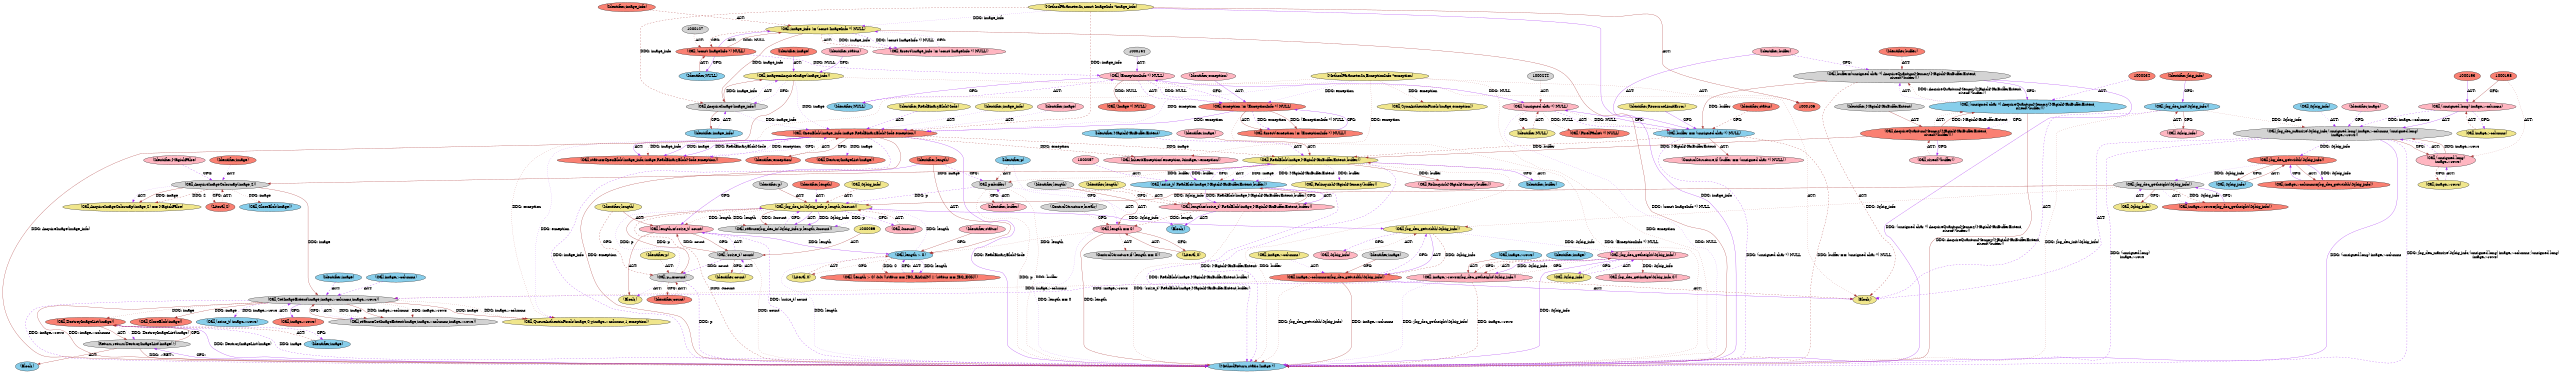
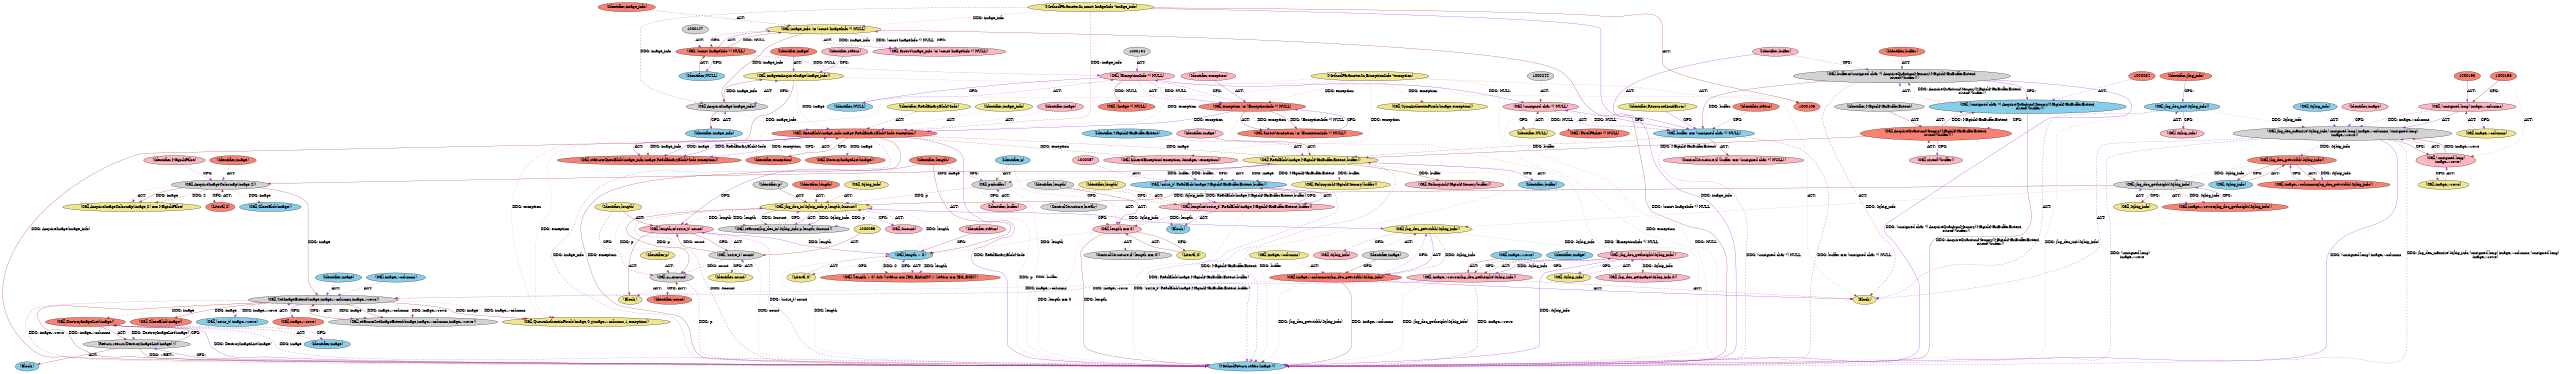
  digraph {
    node [fillcolor=salmon style=filled]
    edge [color=brown style=solid]
    n1 [label="(Call,DestroyImageList(image))"]
    n2 [fillcolor=lightgrey label="(Return,return(DestroyImageList(image));)"]
    n3 [fillcolor=skyblue label="(Identifier,image)"]
    n4 [fillcolor=skyblue label="(MethodReturn,static Image *)"]
    n5 [fillcolor=skyblue label="(Block,)"]
    n6 [fillcolor=lightgrey label="(Call,SetImageExtent(image,image->columns,image->rows))"]
    n7 [fillcolor=khaki label="(Call,QueueAuthenticPixels(image,0,y,image->columns,1,exception))"]
    n8 [fillcolor=skyblue label="(Call,(ssize_t) image->rows)"]
    n9 [label="(Call,image->rows)"]
    n10 [fillcolor=lightgrey label="(Call,status=SetImageExtent(image,image->columns,image->rows))"]
    n11 [label="(Call,CloseBlob(image))"]
    n12 [fillcolor=lightgrey label="(Call,AcquireImageColormap(image,2))"]
    n13 [fillcolor=skyblue label="(Call,CloseBlob(image))"]
    n14 [fillcolor=khaki label="(Call,AcquireImageColormap(image,2) == MagickFalse)"]
    n15 [label="(Literal,2)"]
    n16 [fillcolor=khaki label="(Call,ReadBlob(image,MagickMaxBufferExtent,buffer))"]
    n17 [fillcolor=lightgrey label="(Call,p=buffer)"]
    n18 [fillcolor=skyblue label="(Call,(ssize_t) ReadBlob(image,MagickMaxBufferExtent,buffer))"]
    n19 [fillcolor=khaki label="(Call,RelinquishMagickMemory(buffer))"]
    n20 [fillcolor=lightpink label="(Call,RelinquishMagickMemory(buffer))"]
    n21 [fillcolor=skyblue label="(Identifier,buffer)"]
    n22 [fillcolor=khaki label="(Call,jbg_dec_in(&jbig_info,p,length,&count))"]
    n23 [fillcolor=lightpink label="(Identifier,buffer)"]
    n24 [fillcolor=skyblue label="(Block,)"]
    n25 [fillcolor=lightpink label="(Call,length=(ssize_t) ReadBlob(image,MagickMaxBufferExtent,buffer))"]
    n26 [label="(Call,OpenBlob(image_info,image,ReadBinaryBlobMode,exception))"]
    n27 [label="(Identifier,exception)"]
    n28 [fillcolor=lightpink label="(Call,InheritException(exception,&image->exception))"]
    n29 [label="(Call,status=OpenBlob(image_info,image,ReadBinaryBlobMode,exception))"]
    n30 [label="(Call,DestroyImageList(image))"]
    n31 [fillcolor=lightgrey label="(Call,AcquireImage(image_info))"]
    n32 [fillcolor=khaki label="(Call,image=AcquireImage(image_info))"]
    n33 [fillcolor=skyblue label="(Identifier,image_info)"]
    n34 [fillcolor=khaki label="(Block,)"]
    n35 [fillcolor=khaki label="(Call,image_info != (const ImageInfo *) NULL)"]
    n36 [label="(Call,(const ImageInfo *) NULL)"]
    n37 [fillcolor=lightpink label="(Call,assert(image_info != (const ImageInfo *) NULL))"]
    n38 [fillcolor=lightpink label="(Call,(ExceptionInfo *) NULL)"]
    n39 [fillcolor=skyblue label="(Identifier,NULL)"]
    n40 [fillcolor=khaki label="(MethodParameterIn,const ImageInfo *image_info)"]
    1000106
    n42 [label="(Call,exception != (ExceptionInfo *) NULL)"]
    n43 [fillcolor=lightpink label="(Call,(unsigned char *) NULL)"]
    n44 [label="(Call,(Image *) NULL)"]
    n45 [fillcolor=skyblue label="(Identifier,NULL)"]
    n46 [label="(Call,assert(exception != (ExceptionInfo *) NULL))"]
    n47 [fillcolor=khaki label="(MethodParameterIn,ExceptionInfo *exception)"]
    n48 [fillcolor=khaki label="(Call,SyncAuthenticPixels(image,exception))"]
    n49 [fillcolor=skyblue label="(Call,buffer == (unsigned char *) NULL)"]
    n50 [label="(Call,(PixelPacket *) NULL)"]
    n51 [fillcolor=khaki label="(Identifier,NULL)"]
    n52 [label="(Call,AcquireQuantumMemory(MagickMaxBufferExtent,\n    sizeof(*buffer)))"]
    n53 [fillcolor=skyblue label="(Call,(unsigned char *) AcquireQuantumMemory(MagickMaxBufferExtent,\n    sizeof(*buffer)))"]
    n54 [fillcolor=lightpink label="(Call,sizeof(*buffer))"]
    n55 [fillcolor=lightgrey label="(Call,buffer=(unsigned char *) AcquireQuantumMemory(MagickMaxBufferExtent,\n    sizeof(*buffer)))"]
    n56 [fillcolor=lightpink label="(ControlStructure,if (buffer == (unsigned char *) NULL))"]
    n57 [label="(Call,image->columns=jbg_dec_getwidth(&jbig_info))"]
    n58 [fillcolor=khaki label="(Call,jbg_dec_getwidth(&jbig_info))"]
    n59 [fillcolor=lightpink label="(Call,jbg_dec_getheight(&jbig_info))"]
    n60 [fillcolor=lightpink label="(Call,&jbig_info)"]
    n61 [fillcolor=lightpink label="(Call,image->rows=jbg_dec_getheight(&jbig_info))"]
    n62 [fillcolor=lightpink label="(Call,jbg_dec_getimage(&jbig_info,0))"]
    n63 [fillcolor=khaki label="(Call,&jbig_info)"]
    n64 [fillcolor=lightgrey label="(Call,p+=count)"]
    n65 [fillcolor=lightpink label="(Call,length-=(ssize_t) count)"]
    n66 [fillcolor=lightpink label="(Call,&count)"]
    n67 [fillcolor=lightgrey label="(Call,status=jbg_dec_in(&jbig_info,p,length,&count))"]
    n68 [fillcolor=khaki label="(Block,)"]
    n69 [label="(Identifier,count)"]
    n70 [fillcolor=lightgrey label="(Call,(ssize_t) count)"]
    n71 [fillcolor=skyblue label="(Call,length > 0)"]
    n72 [fillcolor=lightgrey label="(Call,jbg_dec_getheight(&jbig_info))"]
    n73 [label="(Call,image->rows=jbg_dec_getheight(&jbig_info))"]
    n74 [fillcolor=khaki label="(Call,&jbig_info)"]
    n75 [label="(Call,jbg_dec_getwidth(&jbig_info))"]
    n76 [label="(Call,image->columns=jbg_dec_getwidth(&jbig_info))"]
    n77 [fillcolor=skyblue label="(Call,&jbig_info)"]
    n78 [fillcolor=lightgrey label="(Call,jbg_dec_maxsize(&jbig_info,(unsigned long) image->columns,(unsigned long)\n    image->rows))"]
    n79 [fillcolor=lightpink label="(Call,(unsigned long)\n    image->rows)"]
    n80 [fillcolor=khaki label="(Call,image->rows)"]
    n81 [fillcolor=skyblue label="(Call,jbg_dec_init(&jbig_info))"]
    n82 [fillcolor=lightpink label="(Call,&jbig_info)"]
    n83 [fillcolor=lightpink label="(Call,(unsigned long) image->columns)"]
    n84 [fillcolor=khaki label="(Call,image->columns)"]
    n85 [fillcolor=khaki label="(Identifier,count)"]
    n86 [label="(Call,(length > 0) && ((status == JBG_EAGAIN) || (status == JBG_EOK)))"]
    n87 [fillcolor=khaki label="(Literal,0)"]
    n88 [fillcolor=lightpink label="(Call,length == 0)"]
    n89 [fillcolor=khaki label="(Literal,0)"]
    n90 [fillcolor=lightgrey label="(ControlStructure,if (length == 0))"]
    n91 [fillcolor=lightgrey label="(Identifier,image)"]
    n92 [fillcolor=khaki label="(Call,image->columns)"]
    n93 [fillcolor=khaki label="(Identifier,length)"]
    n94 [fillcolor=lightpink label="(Identifier,status)"]
    n95 [label="(Identifier,length)"]
    n96 [fillcolor=khaki label="(Call,&jbig_info)"]
    n97 [fillcolor=lightpink label="(Identifier,image)"]
    n98 [fillcolor=khaki label="(Identifier,ResourceLimitError)"]
    n99 [fillcolor=skyblue label="(Identifier,image)"]
    n100 [fillcolor=lightgrey label="(Identifier,length)"]
    n101 [fillcolor=skyblue label="(Call,&jbig_info)"]
    n102 [fillcolor=khaki label="(Identifier,ReadBinaryBlobMode)"]
    n103 [label="(Identifier,image_info)"]
    n104 [label="(Identifier,length)"]
    n105 [fillcolor=khaki label="(Identifier,image_info)"]
    n106 [fillcolor=lightgrey label="(Identifier,p)"]
    n107 [fillcolor=skyblue label="(Call,image->columns)"]
    n108 [fillcolor=lightpink label="(Identifier,MagickFalse)"]
    n109 [label="(Identifier,jbig_info)"]
    n110 [fillcolor=skyblue label="(Call,image->rows)"]
    n111 [label="(Identifier,status)"]
    n112 [fillcolor=lightpink label="(Identifier,image)"]
    n113 [label="(Identifier,image)"]
    n114 [fillcolor=khaki label="(Identifier,length)"]
    n115 [label="(Identifier,buffer)"]
    n116 [fillcolor=khaki label="(Identifier,p)"]
    n117 [fillcolor=lightgrey label="(Identifier,MagickMaxBufferExtent)"]
    n118 [label="(Identifier,image)"]
    n119 [fillcolor=skyblue label="(Identifier,image)"]
    n120 [fillcolor=lightpink label="(Identifier,buffer)"]
    n121 [fillcolor=lightpink label="(Identifier,exception)"]
    n122 [fillcolor=skyblue label="(Identifier,p)"]
    n123 [fillcolor=skyblue label="(Identifier,MagickMaxBufferExtent)"]
    n124 [fillcolor=lightpink label="(Identifier,image)"]
    n125 [fillcolor=lightpink label="(Identifier,status)"]
    n126 [fillcolor=lightgrey label="(ControlStructure,break;)"]
    1000127 [fillcolor=lightgrey]
    1000154 [fillcolor=lightgrey]
    1000234
    1000244 [fillcolor=lightgrey]
    1000193
    1000198
    1000299 [fillcolor=khaki]
    1000257 [fillcolor=lightpink]
    n1 -> n2 [label="AST: "]
    n1 -> n2 [color=purple label="DDG: DestroyImageList(image)" style=dotted]
    n1 -> n3 [color=purple label="CFG: " style=dashed]
    n1 -> n4 [color=purple label="DDG: DestroyImageList(image)"]
    n1 -> n4 [color=purple label="DDG: image" style=dashed]
    n2 -> n1 [label="CFG: "]
    n2 -> n4 [label="DDG: <RET>"]
    n2 -> n5 [label="AST: "]
    n3 -> n1 [label="AST: " style=dashed]
    n4 -> n2 [color=purple label="CFG: "]
    n6 -> n1 [label="DDG: image" style=dotted]
    n6 -> n4 [color=purple label="DDG: image->rows" style=dashed]
    n6 -> n4 [label="DDG: image->columns"]
    n6 -> n7 [label="DDG: image"]
    n6 -> n7 [label="DDG: image->columns" style=dotted]
    n6 -> n8 [color=purple label="DDG: image->rows" style=dashed]
    n6 -> n9 [color=purple label="CFG: "]
    n6 -> n10 [color=purple label="AST: " style=dotted]
    n6 -> n10 [label="DDG: image" style=dotted]
    n6 -> n10 [label="DDG: image->columns"]
    n6 -> n10 [label="DDG: image->rows" style=dotted]
    n6 -> n11 [label="DDG: image"]
    n9 -> n6 [color=purple label="AST: " style=dotted]
    n10 -> n6 [label="CFG: "]
    n12 -> n6 [label="DDG: image"]
    n12 -> n13 [label="DDG: image" style=dotted]
    n12 -> n14 [color=purple label="AST: " style=dotted]
    n12 -> n14 [label="DDG: image"]
    n12 -> n14 [label="DDG: 2" style=dashed]
    n12 -> n15 [label="CFG: " style=dotted]
    n15 -> n12 [label="AST: " style=dotted]
    n16 -> n4 [color=purple label="DDG: MagickMaxBufferExtent" style=dashed]
    n16 -> n4 [label="DDG: buffer" style=dotted]
    n16 -> n12 [label="DDG: image"]
    n16 -> n17 [label="DDG: buffer" style=dotted]
    n16 -> n18 [label="AST: " style=dotted]
    n16 -> n18 [color=purple label="DDG: image" style=dotted]
    n16 -> n18 [color=purple label="DDG: MagickMaxBufferExtent" style=dotted]
    n16 -> n18 [color=purple label="DDG: buffer"]
    n16 -> n19 [color=purple label="DDG: buffer" style=dotted]
    n16 -> n20 [label="DDG: buffer"]
    n16 -> n21 [color=purple label="CFG: "]
    n17 -> n4 [label="DDG: buffer" style=dotted]
    n17 -> n4 [label="DDG: p" style=dotted]
    n17 -> n22 [color=purple label="DDG: p" style=dashed]
    n17 -> n23 [label="CFG: " style=dotted]
    n17 -> n24 [color=purple label="AST: " style=dotted]
    n18 -> n4 [color=purple label="DDG: ReadBlob(image,MagickMaxBufferExtent,buffer)" style=dashed]
    n18 -> n16 [color=purple label="CFG: " style=dashed]
    n18 -> n25 [color=purple label="AST: "]
    n18 -> n25 [color=purple label="DDG: ReadBlob(image,MagickMaxBufferExtent,buffer)"]
    n21 -> n16 [label="AST: " style=dotted]
    n22 -> n4 [label="DDG: &count" style=dashed]
    n22 -> n58 [color=purple label="DDG: &jbig_info"]
    n22 -> n64 [label="DDG: p"]
    n22 -> n65 [label="DDG: length" style=dotted]
    n22 -> n66 [color=purple label="CFG: " style=dashed]
    n22 -> n67 [color=purple label="AST: "]
    n22 -> n67 [color=purple label="DDG: &jbig_info"]
    n22 -> n67 [color=purple label="DDG: p" style=dotted]
    n22 -> n67 [label="DDG: length" style=dotted]
    n22 -> n67 [label="DDG: &count"]
    n23 -> n17 [color=purple label="AST: " style=dashed]
    n25 -> n4 [label="DDG: (ssize_t) ReadBlob(image,MagickMaxBufferExtent,buffer)" style=dotted]
    n25 -> n18 [label="CFG: "]
    n25 -> n24 [color=purple label="AST: "]
    n25 -> n88 [label="DDG: length" style=dashed]
    n26 -> n4 [label="DDG: exception"]
    n26 -> n4 [color=purple label="DDG: image_info" style=dashed]
    n26 -> n4 [color=purple label="DDG: ReadBinaryBlobMode"]
    n26 -> n7 [color=purple label="DDG: exception" style=dotted]
    n26 -> n16 [label="DDG: image" style=dashed]
    n26 -> n27 [label="CFG: "]
    n26 -> n28 [label="DDG: exception" style=dashed]
    n26 -> n29 [color=purple label="AST: "]
    n26 -> n29 [label="DDG: image_info" style=dotted]
    n26 -> n29 [color=purple label="DDG: image"]
    n26 -> n29 [color=purple label="DDG: ReadBinaryBlobMode"]
    n26 -> n29 [color=purple label="DDG: exception" style=dashed]
    n26 -> n30 [color=purple label="DDG: image" style=dotted]
    n27 -> n26 [label="AST: " style=dotted]
    n29 -> n26 [color=purple label="CFG: " style=dotted]
    n31 -> n26 [color=purple label="DDG: image_info" style=dotted]
    n31 -> n32 [color=purple label="AST: " style=dotted]
    n31 -> n32 [label="DDG: image_info"]
    n31 -> n33 [label="CFG: "]
    n32 -> n4 [label="DDG: AcquireImage(image_info)"]
    n32 -> n26 [color=purple label="DDG: image" style=dotted]
    n32 -> n31 [color=purple label="CFG: " style=dotted]
    n32 -> n34 [label="AST: " style=dotted]
    n33 -> n31 [color=purple label="AST: " style=dotted]
    n35 -> n4 [label="DDG: (const ImageInfo *) NULL"]
    n35 -> n31 [label="DDG: image_info"]
    n35 -> n36 [label="CFG: " style=dashed]
    n35 -> n37 [label="AST: " style=dashed]
    n35 -> n37 [color=purple label="DDG: image_info" style=dotted]
    n35 -> n37 [color=purple label="DDG: (const ImageInfo *) NULL" style=dashed]
    n36 -> n35 [color=purple label="AST: "]
    n36 -> n35 [label="DDG: NULL"]
    n36 -> n38 [color=purple label="DDG: NULL" style=dashed]
    n36 -> n39 [color=purple label="CFG: "]
    n37 -> n35 [color=purple label="CFG: " style=dotted]
    n38 -> n42 [color=purple label="AST: " style=dashed]
    n38 -> n42 [color=purple label="DDG: NULL" style=dashed]
    n38 -> n43 [color=purple label="DDG: NULL"]
    n38 -> n44 [label="DDG: NULL"]
    n38 -> n45 [color=purple label="CFG: "]
    n39 -> n36 [label="AST: "]
    n40 -> n4 [color=purple label="DDG: image_info"]
    n40 -> n26 [label="DDG: image_info" style=dashed]
    n40 -> n31 [label="DDG: image_info" style=dashed]
    n40 -> n35 [color=purple label="DDG: image_info" style=dotted]
    n40 -> 1000106 [label="AST: "]
    n42 -> n4 [label="DDG: (ExceptionInfo *) NULL" style=dotted]
    n42 -> n26 [color=purple label="DDG: exception"]
    n42 -> n38 [color=purple label="CFG: " style=dashed]
    n42 -> n46 [label="AST: "]
    n42 -> n46 [color=purple label="DDG: exception" style=dashed]
    n42 -> n46 [label="DDG: (ExceptionInfo *) NULL"]
    n43 -> n4 [color=purple label="DDG: NULL" style=dotted]
    n43 -> n49 [color=purple label="AST: " style=dashed]
    n43 -> n49 [label="DDG: NULL" style=dotted]
    n43 -> n50 [label="DDG: NULL" style=dotted]
    n43 -> n51 [label="CFG: " style=dotted]
    n45 -> n38 [color=purple label="AST: " style=dashed]
    n46 -> n42 [color=purple label="CFG: "]
    n47 -> n4 [label="DDG: exception" style=dotted]
    n47 -> n7 [label="DDG: exception" style=dotted]
    n47 -> n26 [color=purple label="DDG: exception" style=dotted]
    n47 -> n28 [label="DDG: exception" style=dotted]
    n47 -> 1000106 [label="AST: " style=dotted]
-   n47 -> n42 [color=purple label="DDG: exception" style=dotted]
+   n47 -> n42 [label="DDG: exception" style=dotted]
    n47 -> n48 [label="DDG: exception" style=dotted]
    n49 -> n4 [label="DDG: buffer == (unsigned char *) NULL" style=dashed]
    n49 -> n4 [color=purple label="DDG: (unsigned char *) NULL" style=dashed]
    n49 -> n16 [label="DDG: buffer" style=dashed]
    n49 -> n43 [color=purple label="CFG: "]
    n49 -> n56 [label="AST: "]
    n51 -> n43 [label="AST: " style=dashed]
    n52 -> n16 [label="DDG: MagickMaxBufferExtent"]
    n52 -> n53 [label="AST: " style=dotted]
    n52 -> n53 [label="DDG: MagickMaxBufferExtent"]
    n52 -> n54 [color=purple label="CFG: "]
    n53 -> n4 [label="DDG: AcquireQuantumMemory(MagickMaxBufferExtent,\n    sizeof(*buffer))"]
    n53 -> n52 [color=purple label="CFG: " style=dotted]
    n53 -> n55 [color=purple label="AST: " style=dotted]
    n53 -> n55 [label="DDG: AcquireQuantumMemory(MagickMaxBufferExtent,\n    sizeof(*buffer))" style=dotted]
    n54 -> n52 [label="AST: " style=dotted]
    n55 -> n4 [color=purple label="DDG: (unsigned char *) AcquireQuantumMemory(MagickMaxBufferExtent,\n    sizeof(*buffer))"]
    n55 -> n34 [label="AST: " style=dashed]
    n55 -> n49 [label="DDG: buffer"]
    n55 -> n53 [color=purple label="CFG: "]
    n57 -> n4 [label="DDG: image->columns"]
    n57 -> n4 [label="DDG: jbg_dec_getwidth(&jbig_info)" style=dotted]
    n57 -> n6 [label="DDG: image->columns" style=dotted]
    n57 -> n34 [color=purple label="AST: "]
    n57 -> n58 [color=purple label="CFG: " style=dashed]
    n58 -> n57 [color=purple label="AST: "]
    n58 -> n57 [label="DDG: &jbig_info" style=dashed]
    n58 -> n59 [color=purple label="DDG: &jbig_info" style=dotted]
    n58 -> n60 [color=purple label="CFG: " style=dashed]
    n59 -> n4 [color=purple label="DDG: &jbig_info"]
    n59 -> n61 [label="AST: " style=dashed]
    n59 -> n61 [color=purple label="DDG: &jbig_info"]
    n59 -> n62 [label="DDG: &jbig_info" style=dashed]
    n59 -> n63 [color=purple label="CFG: " style=dashed]
    n60 -> n58 [label="AST: " style=dotted]
    n61 -> n4 [label="DDG: image->rows" style=dashed]
    n61 -> n4 [color=purple label="DDG: jbg_dec_getheight(&jbig_info)" style=dotted]
    n61 -> n6 [color=purple label="DDG: image->rows" style=dashed]
    n61 -> n34 [label="AST: " style=dashed]
    n61 -> n59 [label="CFG: " style=dotted]
    n63 -> n59 [color=purple label="AST: " style=dashed]
    n64 -> n4 [color=purple label="DDG: p" style=dashed]
    n64 -> n22 [color=purple label="DDG: p" style=dotted]
    n64 -> n68 [color=purple label="AST: " style=dotted]
    n64 -> n69 [label="CFG: " style=dashed]
    n65 -> n4 [color=purple label="DDG: (ssize_t) count" style=dashed]
    n65 -> n68 [label="AST: "]
    n65 -> n70 [label="CFG: "]
    n65 -> n71 [color=purple label="DDG: length"]
    n66 -> n22 [label="AST: " style=dashed]
    n67 -> n22 [color=purple label="CFG: " style=dashed]
    n69 -> n64 [label="AST: " style=dotted]
    n70 -> n4 [label="DDG: count" style=dotted]
    n70 -> n64 [color=purple label="DDG: count" style=dashed]
    n70 -> n65 [color=purple label="AST: " style=dashed]
    n70 -> n65 [label="DDG: count"]
    n70 -> n85 [label="CFG: " style=dashed]
    n71 -> n4 [color=purple label="DDG: length" style=dotted]
    n71 -> n22 [color=purple label="DDG: length" style=dotted]
    n71 -> n86 [color=purple label="AST: " style=dotted]
    n71 -> n86 [color=purple label="DDG: length" style=dashed]
    n71 -> n86 [label="DDG: 0" style=dashed]
    n71 -> n87 [label="CFG: " style=dotted]
    n72 -> n22 [label="DDG: &jbig_info"]
    n72 -> n58 [label="DDG: &jbig_info" style=dotted]
    n72 -> n73 [color=purple label="AST: " style=dotted]
    n72 -> n73 [label="DDG: &jbig_info" style=dashed]
    n72 -> n74 [label="CFG: "]
    n73 -> n72 [color=purple label="CFG: "]
    n74 -> n72 [color=purple label="AST: " style=dotted]
    n75 -> n72 [color=purple label="DDG: &jbig_info" style=dotted]
    n75 -> n76 [label="AST: "]
    n75 -> n76 [color=purple label="DDG: &jbig_info"]
    n75 -> n77 [label="CFG: "]
    n76 -> n75 [color=purple label="CFG: "]
    n77 -> n75 [label="AST: "]
    n78 -> n4 [color=purple label="DDG: jbg_dec_maxsize(&jbig_info,(unsigned long) image->columns,(unsigned long)\n    image->rows)" style=dashed]
    n78 -> n4 [color=purple label="DDG: (unsigned long)\n    image->rows" style=dashed]
    n78 -> n4 [color=purple label="DDG: (unsigned long) image->columns"]
    n78 -> n34 [color=purple label="AST: " style=dashed]
    n78 -> n75 [color=purple label="DDG: &jbig_info" style=dashed]
    n78 -> n79 [label="CFG: "]
    n79 -> n78 [color=purple label="AST: " style=dashed]
    n79 -> n78 [label="DDG: image->rows"]
    n79 -> n80 [label="CFG: " style=dashed]
    n80 -> n79 [color=purple label="AST: " style=dashed]
    n81 -> n4 [label="DDG: jbg_dec_init(&jbig_info)" style=dotted]
    n81 -> n34 [color=purple label="AST: " style=dashed]
    n81 -> n78 [label="DDG: &jbig_info" style=dotted]
    n81 -> n82 [label="CFG: "]
    n82 -> n81 [label="AST: " style=dotted]
    n83 -> n78 [color=purple label="AST: "]
    n83 -> n78 [color=purple label="DDG: image->columns" style=dashed]
    n83 -> n84 [color=purple label="CFG: " style=dashed]
    n84 -> n83 [label="AST: " style=dashed]
    n85 -> n70 [color=purple label="AST: " style=dashed]
    n86 -> n71 [color=purple label="CFG: " style=dashed]
    n87 -> n71 [label="AST: " style=dashed]
    n88 -> n4 [label="DDG: length"]
    n88 -> n4 [color=purple label="DDG: length == 0" style=dotted]
    n88 -> n71 [label="DDG: length" style=dotted]
    n88 -> n89 [label="CFG: "]
    n88 -> n90 [label="AST: " style=dotted]
    n89 -> n88 [label="AST: "]
    n91 -> n57 [label="CFG: "]
    n92 -> n57 [color=purple label="AST: " style=dotted]
    n93 -> n25 [label="AST: " style=dashed]
    n94 -> n71 [label="CFG: "]
    n95 -> n22 [color=purple label="AST: " style=dashed]
    n96 -> n22 [label="AST: " style=dashed]
    n97 -> n16 [label="AST: "]
    n98 -> n49 [color=purple label="CFG: "]
    n99 -> n6 [color=purple label="AST: " style=dashed]
    n100 -> n25 [label="CFG: " style=dashed]
    n100 -> n88 [label="AST: "]
    n101 -> n78 [color=purple label="AST: " style=dotted]
    n102 -> n26 [color=purple label="AST: " style=dashed]
    n103 -> n35 [label="AST: " style=dashed]
    n104 -> n17 [color=purple label="CFG: " style=dashed]
    n104 -> n65 [color=purple label="CFG: "]
    n104 -> n71 [label="AST: "]
    n105 -> n26 [color=purple label="AST: " style=dotted]
    n106 -> n22 [label="AST: "]
    n107 -> n6 [color=purple label="AST: " style=dashed]
    n108 -> n12 [color=purple label="CFG: " style=dashed]
    n109 -> n81 [color=purple label="CFG: "]
    n110 -> n61 [label="AST: "]
    n111 -> n49 [label="CFG: " style=dashed]
    n112 -> n26 [color=purple label="AST: " style=dotted]
    n113 -> n12 [color=purple label="AST: " style=dotted]
    n114 -> n64 [label="CFG: " style=dashed]
    n114 -> n65 [label="AST: "]
    n115 -> n55 [label="AST: " style=dashed]
    n116 -> n64 [label="AST: " style=dotted]
    n117 -> n52 [label="AST: "]
    n118 -> n32 [color=purple label="AST: "]
    n119 -> n61 [label="CFG: " style=dashed]
    n120 -> n49 [color=purple label="AST: "]
    n120 -> n55 [color=purple label="CFG: " style=dashed]
    n121 -> n42 [color=purple label="AST: "]
    n122 -> n17 [label="AST: " style=dashed]
    n122 -> n88 [color=purple label="CFG: " style=dotted]
    n123 -> n16 [color=purple label="AST: " style=dashed]
    n124 -> n78 [color=purple label="CFG: " style=dashed]
    n125 -> n32 [color=purple label="CFG: "]
    n126 -> n88 [label="CFG: " style=dotted]
    1000127 -> n36 [label="AST: " style=dotted]
    1000154 -> n38 [color=purple label="AST: "]
    1000234 -> n53 [color=purple label="AST: " style=dashed]
    1000244 -> n43 [label="AST: " style=dotted]
    1000193 -> n83 [color=purple label="AST: "]
    1000198 -> n79 [label="AST: " style=dotted]
    1000198 -> n83 [label="CFG: "]
    1000299 -> n70 [label="AST: "]
    1000257 -> n18 [color=purple label="AST: " style=dashed]
  }
